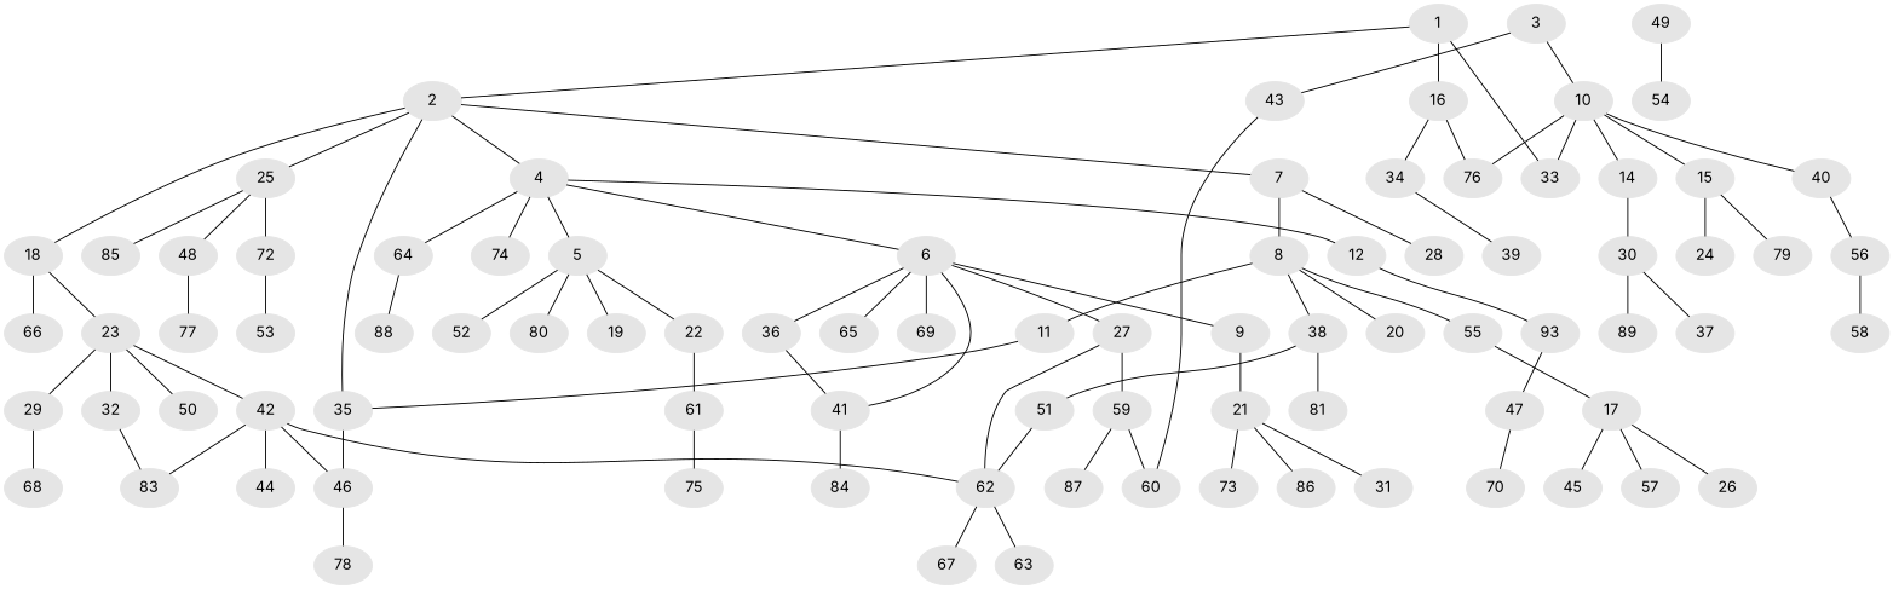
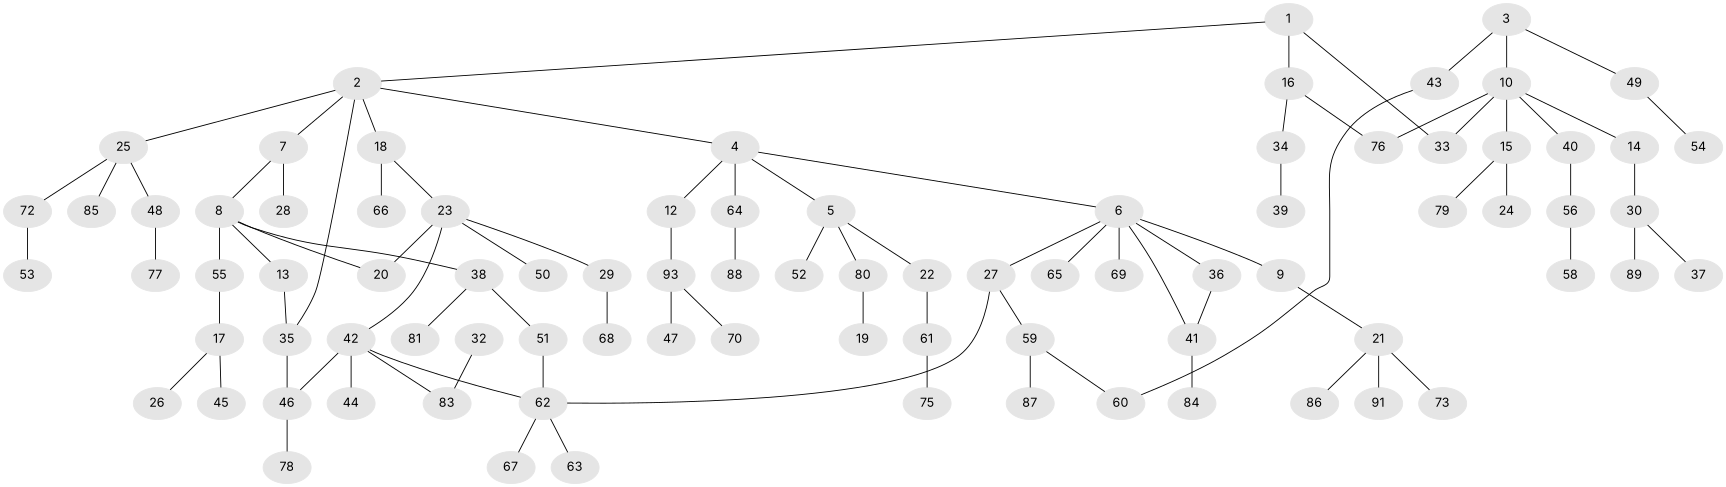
  graph {
    fontname=Inter
    node [color=gray90 fontname=Inter style=filled]
    edge [fontname=Inter]
    1
    2
    16
    33
    4
    7
    18
    25
    35
    3
    10
    43
    49
    76
    34
    5
    6
    12
    64
-   74
    8
    28
    23
    66
    48
    72
    85
    46
    14
    15
    40
    60
    54
    19
    22
    52
    80
    9
    27
    36
    41
    65
    69
    n44 [label=93]
    88
    61
    21
    59
    62
    84
-   11
+   11 [label=13]
    20
    38
    55
    51
    81
    17
-   31
+   31 [label=91]
    73
    86
    30
    24
    79
    56
    26
    45
-   57
    47
    70
    37
    89
    39
    29
    32
    42
    50
    75
    68
    83
    44
    77
    53
    87
    63
    67
    78
    58
    1 -- 2
    1 -- 16
    1 -- 33
    2 -- 4
    2 -- 7
    2 -- 18
    2 -- 25
    2 -- 35
    16 -- 76
    16 -- 34
    4 -- 5
    4 -- 6
    4 -- 12
    4 -- 64
-   4 -- 74
    7 -- 8
    7 -- 28
    18 -- 23
    18 -- 66
    25 -- 48
    25 -- 72
    25 -- 85
    35 -- 46
    3 -- 10
    3 -- 43
+   3 -- 49
    10 -- 33
    10 -- 76
    10 -- 14
    10 -- 15
    10 -- 40
    43 -- 60
    49 -- 54
    34 -- 39
-   5 -- 19
+   80 -- 19
    5 -- 22
    5 -- 52
    5 -- 80
    6 -- 9
    6 -- 27
    6 -- 36
    6 -- 41
    6 -- 65
    6 -- 69
    12 -- n44
    64 -- 88
    8 -- 11
    8 -- 20
    8 -- 38
    8 -- 55
    23 -- 29
-   23 -- 32
+   23 -- 20
    23 -- 42
    23 -- 50
    48 -- 77
    72 -- 53
    46 -- 78
    14 -- 30
    15 -- 24
    15 -- 79
    40 -- 56
    22 -- 61
    9 -- 21
    27 -- 59
    27 -- 62
    36 -- 41
    41 -- 84
    n44 -- 47
    61 -- 75
    21 -- 31
    21 -- 73
    21 -- 86
    59 -- 60
    59 -- 87
    62 -- 63
    62 -- 67
    11 -- 35
    38 -- 51
    38 -- 81
    55 -- 17
    51 -- 62
    17 -- 26
    17 -- 45
-   17 -- 57
    30 -- 37
    30 -- 89
    56 -- 58
-   47 -- 70
+   n44 -- 70
    29 -- 68
    32 -- 83
    42 -- 46
    42 -- 62
    42 -- 83
    42 -- 44
  }
